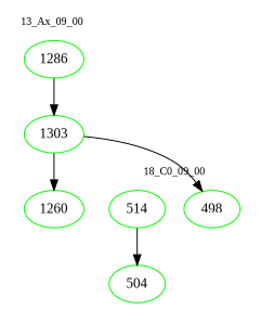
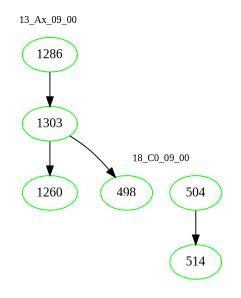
  digraph {
    fontname="Liberation Serif"
    node [color=green fontname="Liberation Serif"]
    edge [color=black fontname="Liberation Serif"]
    n1 [label=1286]
    n2 [label=1260]
    n3 [label=1303]
    n4 [label=504]
    n5 [label=498]
    n6 [label=514]
    subgraph cluster_1 {
      color=white
      fontsize=10
      label="13_Ax_09_00"
      n1
      n2
      n3
    }
    subgraph cluster_2 {
      color=white
      fontsize=10
      label="18_C0_09_00"
      n4
      n5
      n6
    }
    n1 -> n3
    n3 -> n2
    n3 -> n5
-   n6 -> n4
+   n4 -> n6
  }
